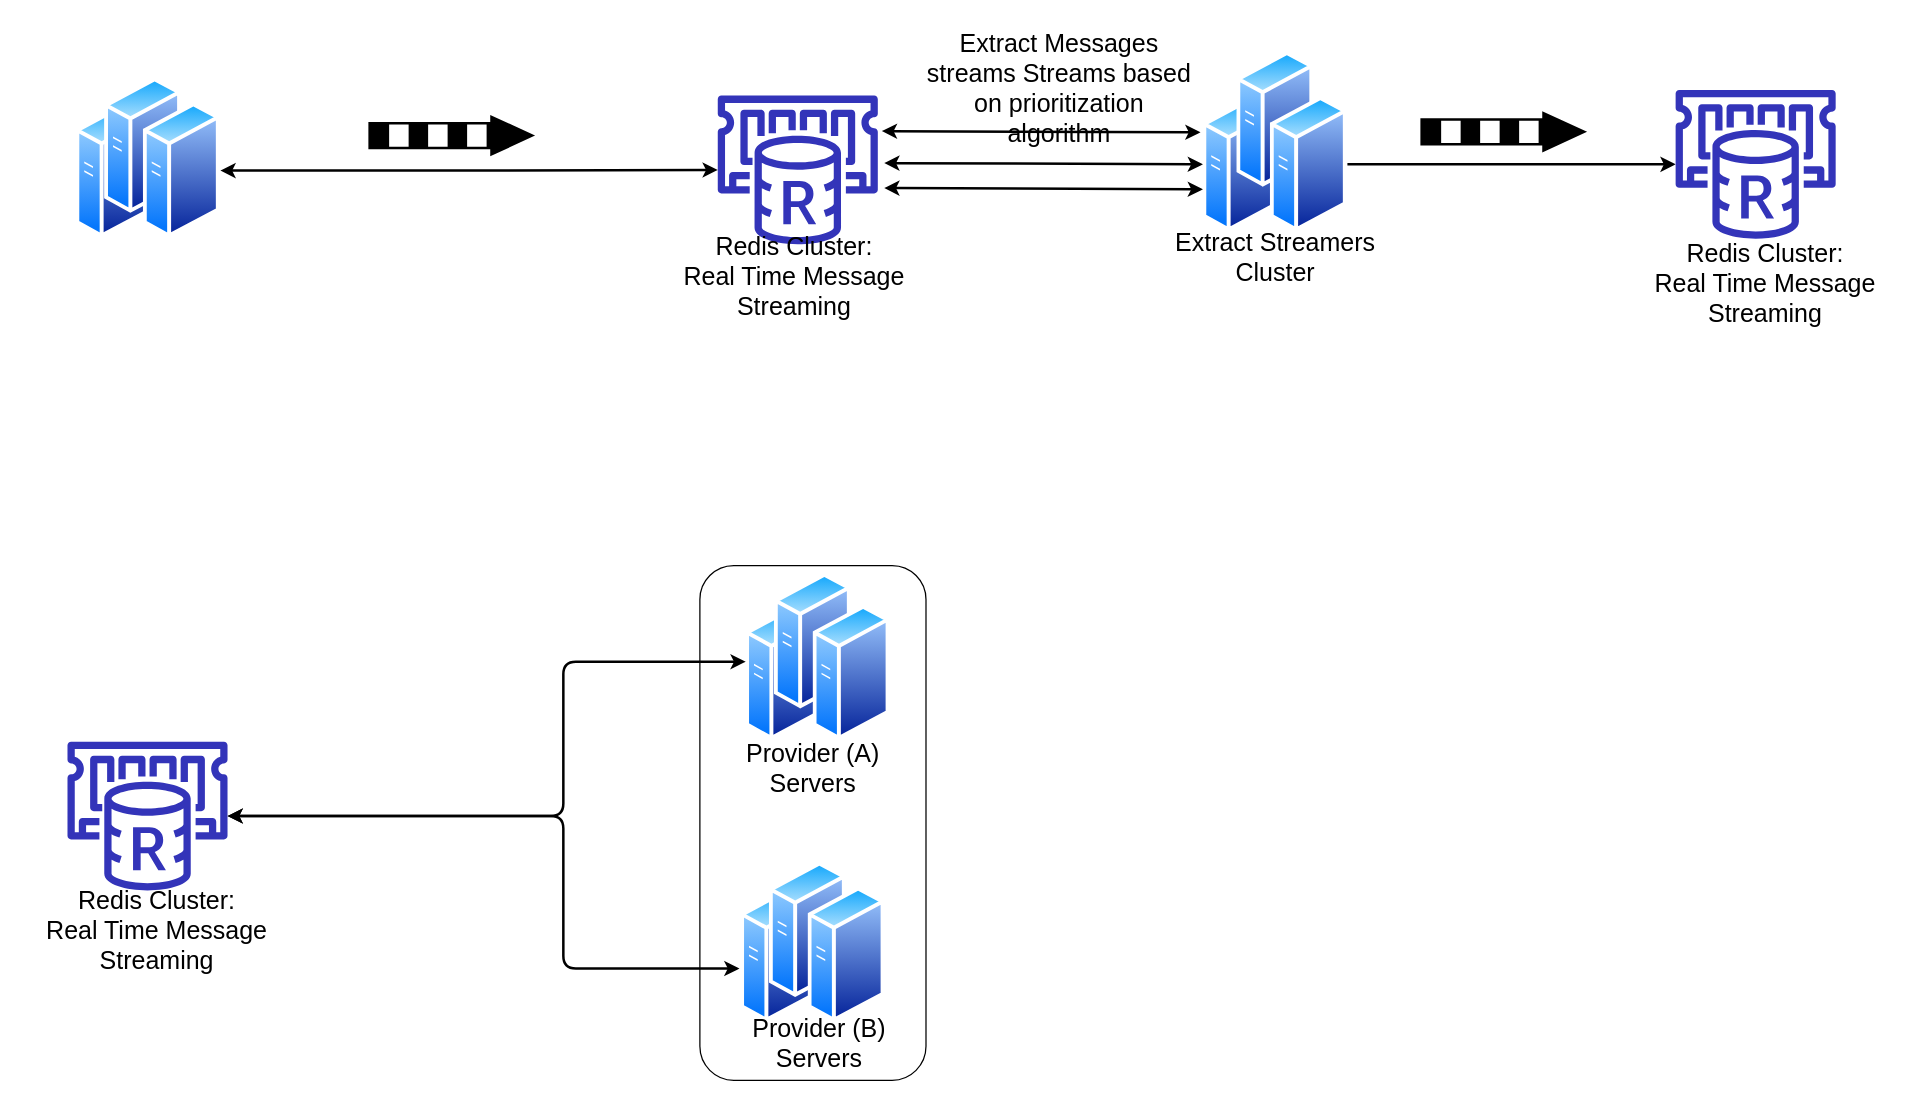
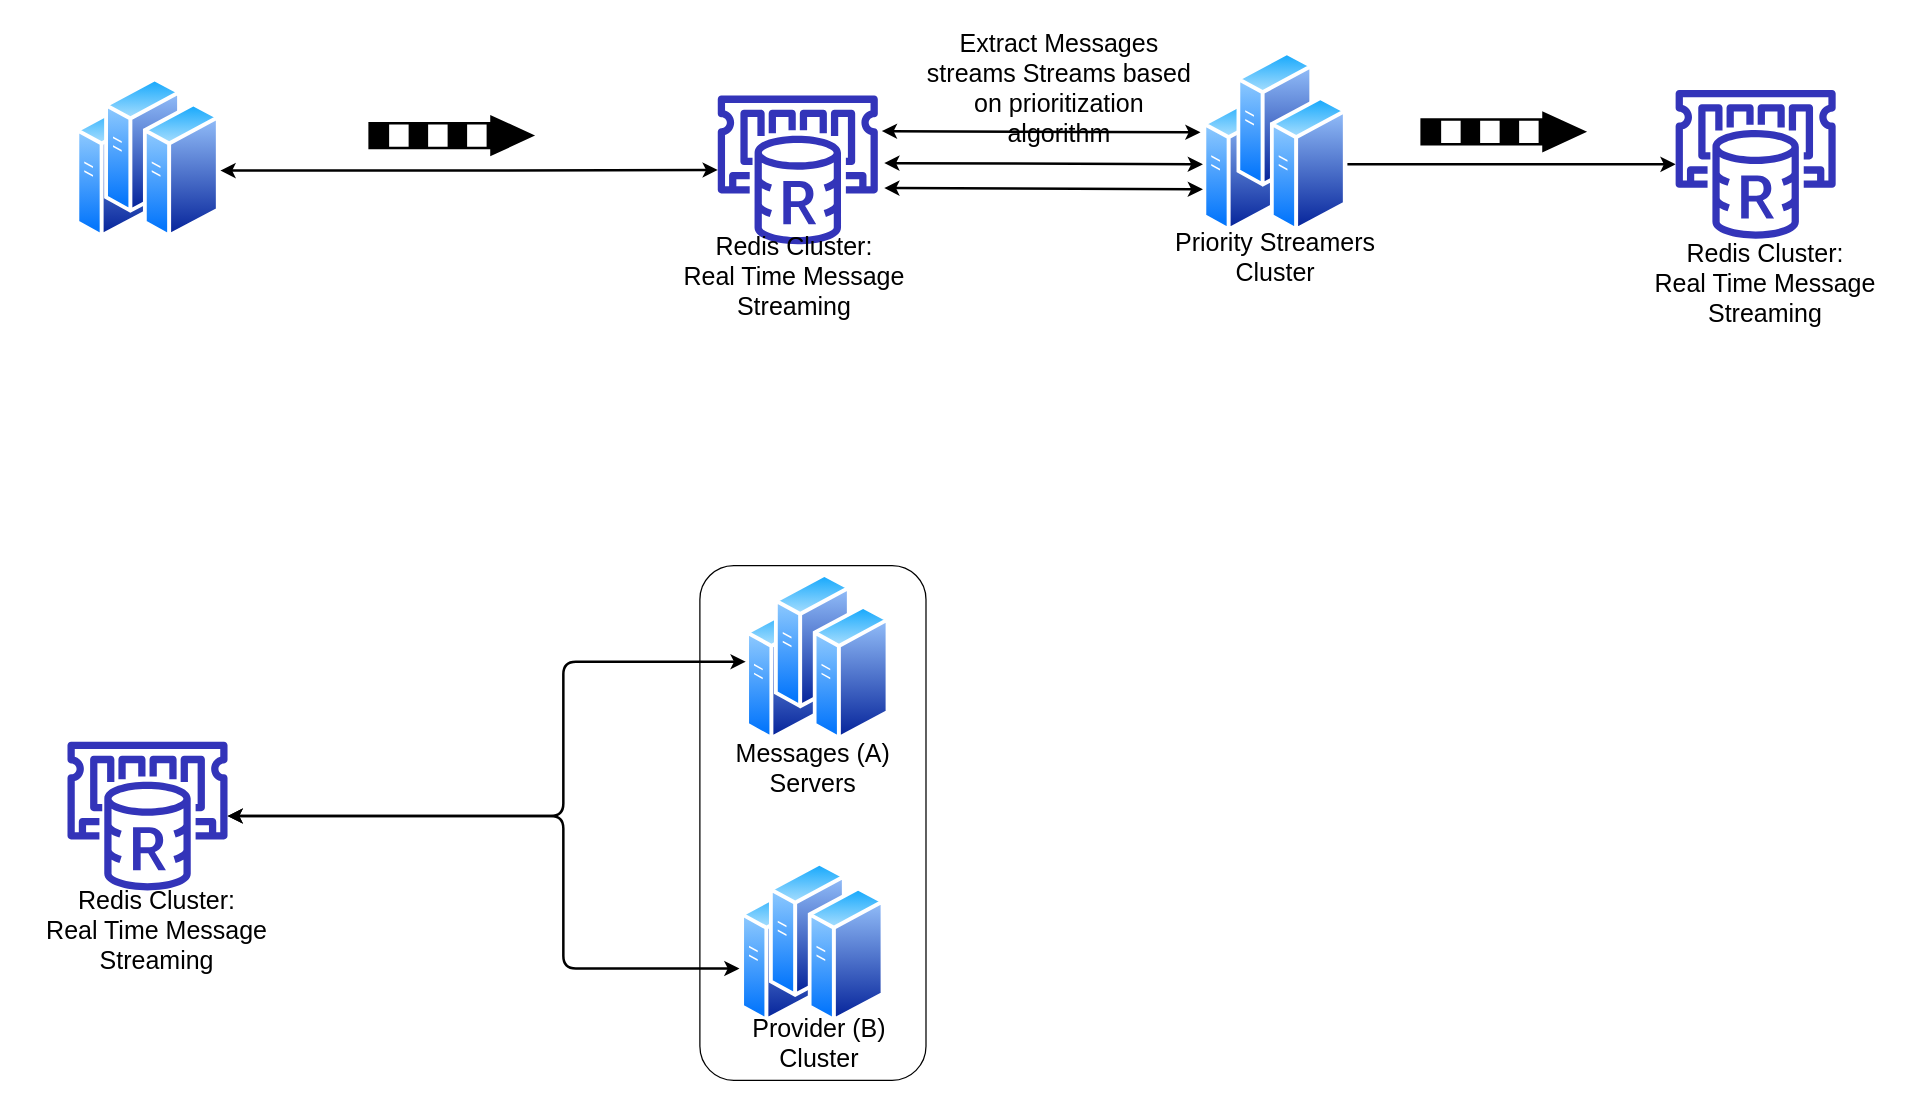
  <mxCell id="0" />
  <mxCell id="1" parent="0" />
  <mxCell id="2" value="" style="rounded=1;whiteSpace=wrap;html=1;rotation=-90;fontSize=20;" parent="1" vertex="1"><mxGeometry x="443.8" y="567.5" width="411.86" height="180.93" as="geometry" /></mxCell>
  <mxCell id="3" value="" style="aspect=fixed;perimeter=ellipsePerimeter;html=1;align=center;shadow=0;dashed=0;spacingTop=3;image;image=img/lib/active_directory/generic_server.svg;fontSize=20;" parent="1" vertex="1"><mxGeometry x="60" y="81" width="61.6" height="110" as="geometry" /></mxCell>
  <mxCell id="4" value="" style="aspect=fixed;perimeter=ellipsePerimeter;html=1;align=center;shadow=0;dashed=0;spacingTop=3;image;image=img/lib/active_directory/generic_server.svg;fontSize=20;" parent="1" vertex="1"><mxGeometry x="83" y="61" width="61.6" height="110" as="geometry" /></mxCell>
  <mxCell id="5" value="" style="aspect=fixed;perimeter=ellipsePerimeter;html=1;align=center;shadow=0;dashed=0;spacingTop=3;image;image=img/lib/active_directory/generic_server.svg;fontSize=20;" parent="1" vertex="1"><mxGeometry x="114" y="81" width="61.6" height="110" as="geometry" /></mxCell>
  <mxCell id="6" value="" style="outlineConnect=0;fontColor=#232F3E;gradientColor=none;fillColor=#3334B9;strokeColor=none;dashed=0;verticalLabelPosition=bottom;verticalAlign=top;align=center;html=1;fontSize=20;fontStyle=0;aspect=fixed;pointerEvents=1;shape=mxgraph.aws4.elasticache_for_redis;" parent="1" vertex="1"><mxGeometry x="570.34" y="76" width="134.52" height="119" as="geometry" /></mxCell>
  <mxCell id="7" value="" style="endArrow=classic;startArrow=classic;html=1;strokeColor=#000000;strokeWidth=2;exitX=1;exitY=0.5;exitDx=0;exitDy=0;edgeStyle=orthogonalEdgeStyle;fontSize=20;" parent="1" source="5" target="6" edge="1"><mxGeometry width="50" height="50" relative="1" as="geometry"><mxPoint x="200" y="133" as="sourcePoint" /><mxPoint x="220" y="83" as="targetPoint" /></mxGeometry></mxCell>
  <mxCell id="8" value="&lt;font style=&quot;font-size: 20px;&quot;&gt;Redis Cluster:&lt;br style=&quot;font-size: 20px;&quot;&gt;Real Time Message Streaming&lt;/font&gt;" style="text;html=1;strokeColor=none;fillColor=none;align=center;verticalAlign=middle;whiteSpace=wrap;rounded=0;fontSize=20;" parent="1" vertex="1"><mxGeometry x="529.8" y="180" width="210" height="80" as="geometry" /></mxCell>
  <mxCell id="9" value="" style="verticalLabelPosition=bottom;html=1;verticalAlign=top;strokeWidth=2;shape=mxgraph.lean_mapping.push_arrow;fontSize=20;" parent="1" vertex="1"><mxGeometry x="295" y="93" width="130" height="30" as="geometry" /></mxCell>
  <mxCell id="10" value="" style="aspect=fixed;perimeter=ellipsePerimeter;html=1;align=center;shadow=0;dashed=0;spacingTop=3;image;image=img/lib/active_directory/generic_server.svg;fontSize=20;" parent="1" vertex="1"><mxGeometry x="961.8" y="76" width="61.6" height="110" as="geometry" /></mxCell>
  <mxCell id="11" value="" style="aspect=fixed;perimeter=ellipsePerimeter;html=1;align=center;shadow=0;dashed=0;spacingTop=3;image;image=img/lib/active_directory/generic_server.svg;fontSize=20;" parent="1" vertex="1"><mxGeometry x="989" y="40" width="61.6" height="110" as="geometry" /></mxCell>
  <mxCell id="12" style="edgeStyle=orthogonalEdgeStyle;rounded=0;orthogonalLoop=1;jettySize=auto;html=1;exitX=1;exitY=0.5;exitDx=0;exitDy=0;strokeColor=#000000;strokeWidth=2;fontSize=20;" parent="1" source="13" target="17" edge="1"><mxGeometry relative="1" as="geometry" /></mxCell>
  <mxCell id="13" value="" style="aspect=fixed;perimeter=ellipsePerimeter;html=1;align=center;shadow=0;dashed=0;spacingTop=3;image;image=img/lib/active_directory/generic_server.svg;fontSize=20;" parent="1" vertex="1"><mxGeometry x="1015.8" y="76" width="61.6" height="110" as="geometry" /></mxCell>
- <mxCell id="14" value="&lt;font style=&quot;font-size: 20px&quot;&gt;Extract Streamers Cluster&lt;/font&gt;" style="text;html=1;strokeColor=none;fillColor=none;align=center;verticalAlign=middle;whiteSpace=wrap;rounded=0;fontSize=20;" parent="1" vertex="1"><mxGeometry x="929.8" y="170" width="180" height="70" as="geometry" /></mxCell>
+ <mxCell id="14" value="&lt;font style=&quot;font-size: 20px&quot;&gt;Priority Streamers Cluster&lt;/font&gt;" style="text;html=1;strokeColor=none;fillColor=none;align=center;verticalAlign=middle;whiteSpace=wrap;rounded=0;fontSize=20;" parent="1" vertex="1"><mxGeometry x="929.8" y="170" width="180" height="70" as="geometry" /></mxCell>
  <mxCell id="15" value="" style="endArrow=classic;startArrow=classic;html=1;strokeColor=#000000;strokeWidth=2;entryX=0;entryY=0.5;entryDx=0;entryDy=0;fontSize=20;" parent="1" target="10" edge="1"><mxGeometry width="50" height="50" relative="1" as="geometry"><mxPoint x="706.8" y="130" as="sourcePoint" /><mxPoint x="796.8" y="110" as="targetPoint" /></mxGeometry></mxCell>
  <mxCell id="16" value="&lt;font style=&quot;font-size: 20px;&quot;&gt;Extract Messages streams Streams based on prioritization algorithm&lt;/font&gt;" style="text;html=1;strokeColor=none;fillColor=none;align=center;verticalAlign=middle;whiteSpace=wrap;rounded=0;fontSize=20;" parent="1" vertex="1"><mxGeometry x="736.8" y="20" width="220" height="100" as="geometry" /></mxCell>
  <mxCell id="17" value="" style="outlineConnect=0;fontColor=#232F3E;gradientColor=none;fillColor=#3334B9;strokeColor=none;dashed=0;verticalLabelPosition=bottom;verticalAlign=top;align=center;html=1;fontSize=20;fontStyle=0;aspect=fixed;pointerEvents=1;shape=mxgraph.aws4.elasticache_for_redis;" parent="1" vertex="1"><mxGeometry x="1336.8" y="71.5" width="134.52" height="119" as="geometry" /></mxCell>
  <mxCell id="18" value="" style="endArrow=classic;startArrow=classic;html=1;strokeColor=#000000;strokeWidth=2;entryX=0;entryY=0.5;entryDx=0;entryDy=0;fontSize=20;" parent="1" edge="1"><mxGeometry width="50" height="50" relative="1" as="geometry"><mxPoint x="704.86" y="104.41" as="sourcePoint" /><mxPoint x="959.86" y="105.41" as="targetPoint" /></mxGeometry></mxCell>
  <mxCell id="19" value="" style="endArrow=classic;startArrow=classic;html=1;strokeColor=#000000;strokeWidth=2;entryX=0;entryY=0.5;entryDx=0;entryDy=0;fontSize=20;" parent="1" edge="1"><mxGeometry width="50" height="50" relative="1" as="geometry"><mxPoint x="706.8" y="150" as="sourcePoint" /><mxPoint x="961.8" y="151" as="targetPoint" /></mxGeometry></mxCell>
  <mxCell id="20" value="&lt;font style=&quot;font-size: 20px;&quot;&gt;Redis Cluster:&lt;br style=&quot;font-size: 20px;&quot;&gt;Real Time Message Streaming&lt;/font&gt;" style="text;html=1;strokeColor=none;fillColor=none;align=center;verticalAlign=middle;whiteSpace=wrap;rounded=0;fontSize=20;" parent="1" vertex="1"><mxGeometry x="1306.8" y="186" width="210" height="80" as="geometry" /></mxCell>
  <mxCell id="21" value="" style="verticalLabelPosition=bottom;html=1;verticalAlign=top;strokeWidth=2;shape=mxgraph.lean_mapping.push_arrow;fontSize=20;" parent="1" vertex="1"><mxGeometry x="1136.8" y="90" width="130" height="30" as="geometry" /></mxCell>
  <mxCell id="22" value="" style="aspect=fixed;perimeter=ellipsePerimeter;html=1;align=center;shadow=0;dashed=0;spacingTop=3;image;image=img/lib/active_directory/generic_server.svg;fontSize=20;" parent="1" vertex="1"><mxGeometry x="595.93" y="483" width="61.6" height="110" as="geometry" /></mxCell>
  <mxCell id="23" value="" style="aspect=fixed;perimeter=ellipsePerimeter;html=1;align=center;shadow=0;dashed=0;spacingTop=3;image;image=img/lib/active_directory/generic_server.svg;fontSize=20;" parent="1" vertex="1"><mxGeometry x="618.93" y="457.5" width="61.6" height="110" as="geometry" /></mxCell>
  <mxCell id="24" value="" style="aspect=fixed;perimeter=ellipsePerimeter;html=1;align=center;shadow=0;dashed=0;spacingTop=3;image;image=img/lib/active_directory/generic_server.svg;fontSize=20;" parent="1" vertex="1"><mxGeometry x="649.93" y="483" width="61.6" height="110" as="geometry" /></mxCell>
  <mxCell id="25" value="" style="outlineConnect=0;fontColor=#232F3E;gradientColor=none;fillColor=#3334B9;strokeColor=none;dashed=0;verticalLabelPosition=bottom;verticalAlign=top;align=center;html=1;fontSize=20;fontStyle=0;aspect=fixed;pointerEvents=1;shape=mxgraph.aws4.elasticache_for_redis;" parent="1" vertex="1"><mxGeometry x="50" y="593" width="134.52" height="119" as="geometry" /></mxCell>
  <mxCell id="26" value="&lt;font style=&quot;font-size: 20px;&quot;&gt;Redis Cluster:&lt;br style=&quot;font-size: 20px;&quot;&gt;Real Time Message Streaming&lt;/font&gt;" style="text;html=1;strokeColor=none;fillColor=none;align=center;verticalAlign=middle;whiteSpace=wrap;rounded=0;fontSize=20;" parent="1" vertex="1"><mxGeometry x="20" y="703" width="210" height="80" as="geometry" /></mxCell>
  <mxCell id="27" value="" style="aspect=fixed;perimeter=ellipsePerimeter;html=1;align=center;shadow=0;dashed=0;spacingTop=3;image;image=img/lib/active_directory/generic_server.svg;fontSize=20;" parent="1" vertex="1"><mxGeometry x="591.93" y="708.5" width="61.6" height="110" as="geometry" /></mxCell>
  <mxCell id="28" value="" style="aspect=fixed;perimeter=ellipsePerimeter;html=1;align=center;shadow=0;dashed=0;spacingTop=3;image;image=img/lib/active_directory/generic_server.svg;fontSize=20;" parent="1" vertex="1"><mxGeometry x="614.93" y="688.5" width="61.6" height="110" as="geometry" /></mxCell>
  <mxCell id="29" value="" style="aspect=fixed;perimeter=ellipsePerimeter;html=1;align=center;shadow=0;dashed=0;spacingTop=3;image;image=img/lib/active_directory/generic_server.svg;fontSize=20;" parent="1" vertex="1"><mxGeometry x="645.93" y="708.5" width="61.6" height="110" as="geometry" /></mxCell>
- <mxCell id="30" value="&lt;font style=&quot;font-size: 20px;&quot;&gt;Provider (A) Servers&lt;/font&gt;" style="text;html=1;strokeColor=none;fillColor=none;align=center;verticalAlign=middle;whiteSpace=wrap;rounded=0;fontSize=20;" parent="1" vertex="1"><mxGeometry x="574.73" y="588.5" width="150" height="50" as="geometry" /></mxCell>
- <mxCell id="31" value="&lt;font style=&quot;font-size: 20px;&quot;&gt;Provider (B) Servers&lt;/font&gt;" style="text;html=1;strokeColor=none;fillColor=none;align=center;verticalAlign=middle;whiteSpace=wrap;rounded=0;fontSize=20;" parent="1" vertex="1"><mxGeometry x="586.47" y="808.5" width="137.94" height="50" as="geometry" /></mxCell>
+ <mxCell id="30" value="&lt;font style=&quot;font-size: 20px;&quot;&gt;Messages (A) Servers&lt;/font&gt;" style="text;html=1;strokeColor=none;fillColor=none;align=center;verticalAlign=middle;whiteSpace=wrap;rounded=0;fontSize=20;" parent="1" vertex="1"><mxGeometry x="574.73" y="588.5" width="150" height="50" as="geometry" /></mxCell>
+ <mxCell id="31" value="&lt;font style=&quot;font-size: 20px;&quot;&gt;Provider (B) Cluster&lt;/font&gt;" style="text;html=1;strokeColor=none;fillColor=none;align=center;verticalAlign=middle;whiteSpace=wrap;rounded=0;fontSize=20;" parent="1" vertex="1"><mxGeometry x="586.47" y="808.5" width="137.94" height="50" as="geometry" /></mxCell>
  <mxCell id="32" value="" style="endArrow=classic;startArrow=classic;html=1;strokeColor=#000000;strokeWidth=2;entryX=-0.016;entryY=0.6;entryDx=0;entryDy=0;entryPerimeter=0;edgeStyle=orthogonalEdgeStyle;fontSize=20;" parent="1" source="25" target="27" edge="1"><mxGeometry width="50" height="50" relative="1" as="geometry"><mxPoint x="246.67" y="549" as="sourcePoint" /><mxPoint x="605.67" y="557" as="targetPoint" /><Array as="points"><mxPoint x="450" y="653" /><mxPoint x="450" y="774" /></Array></mxGeometry></mxCell>
  <mxCell id="33" value="" style="endArrow=classic;startArrow=classic;html=1;strokeColor=#000000;strokeWidth=2;fontSize=20;edgeStyle=orthogonalEdgeStyle;" parent="1" source="25" edge="1"><mxGeometry width="50" height="50" relative="1" as="geometry"><mxPoint x="251.45" y="530.255" as="sourcePoint" /><mxPoint x="595.93" y="529" as="targetPoint" /><Array as="points"><mxPoint x="450" y="653" /><mxPoint x="450" y="529" /></Array></mxGeometry></mxCell>
